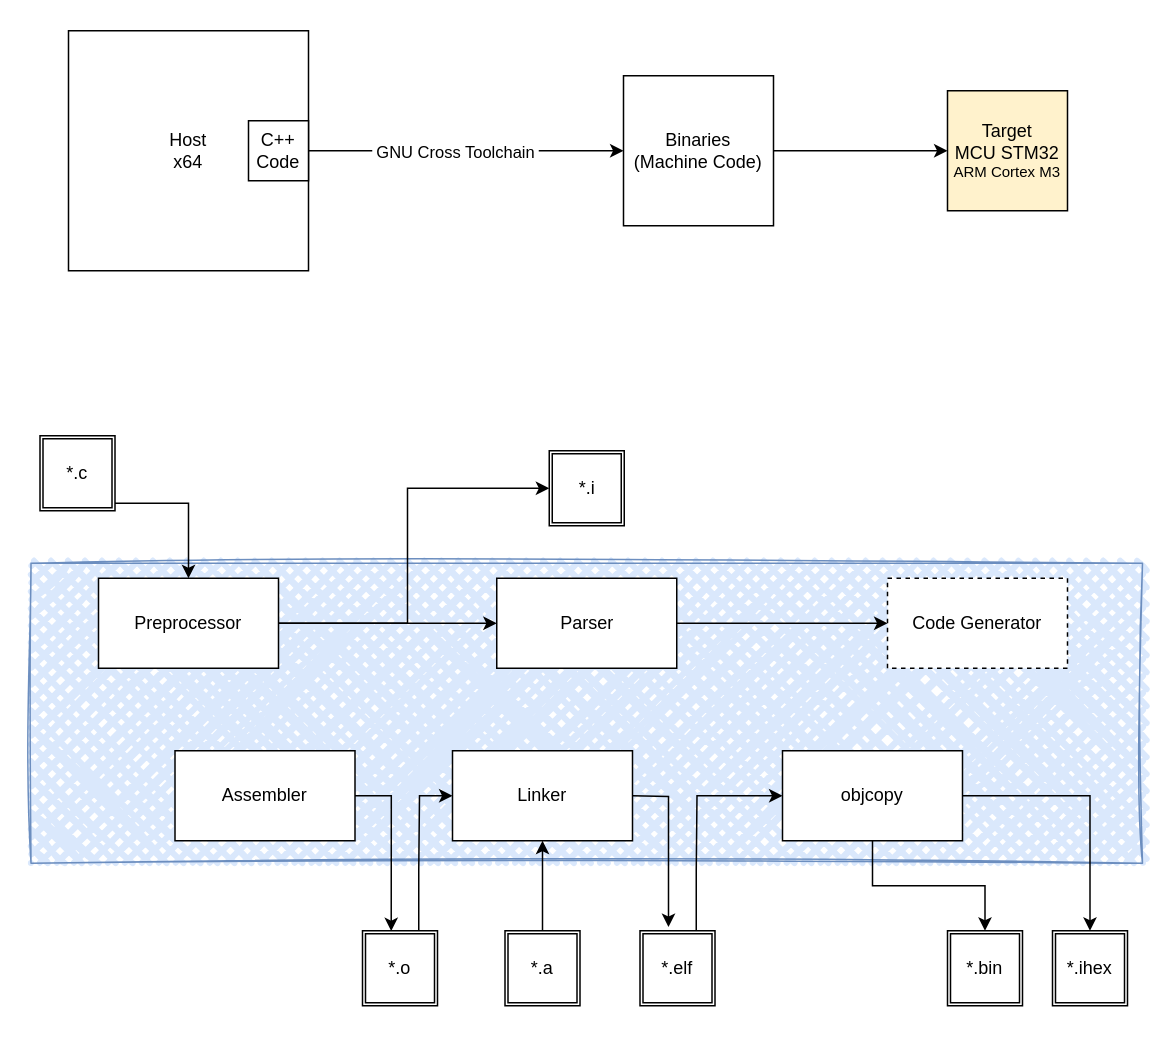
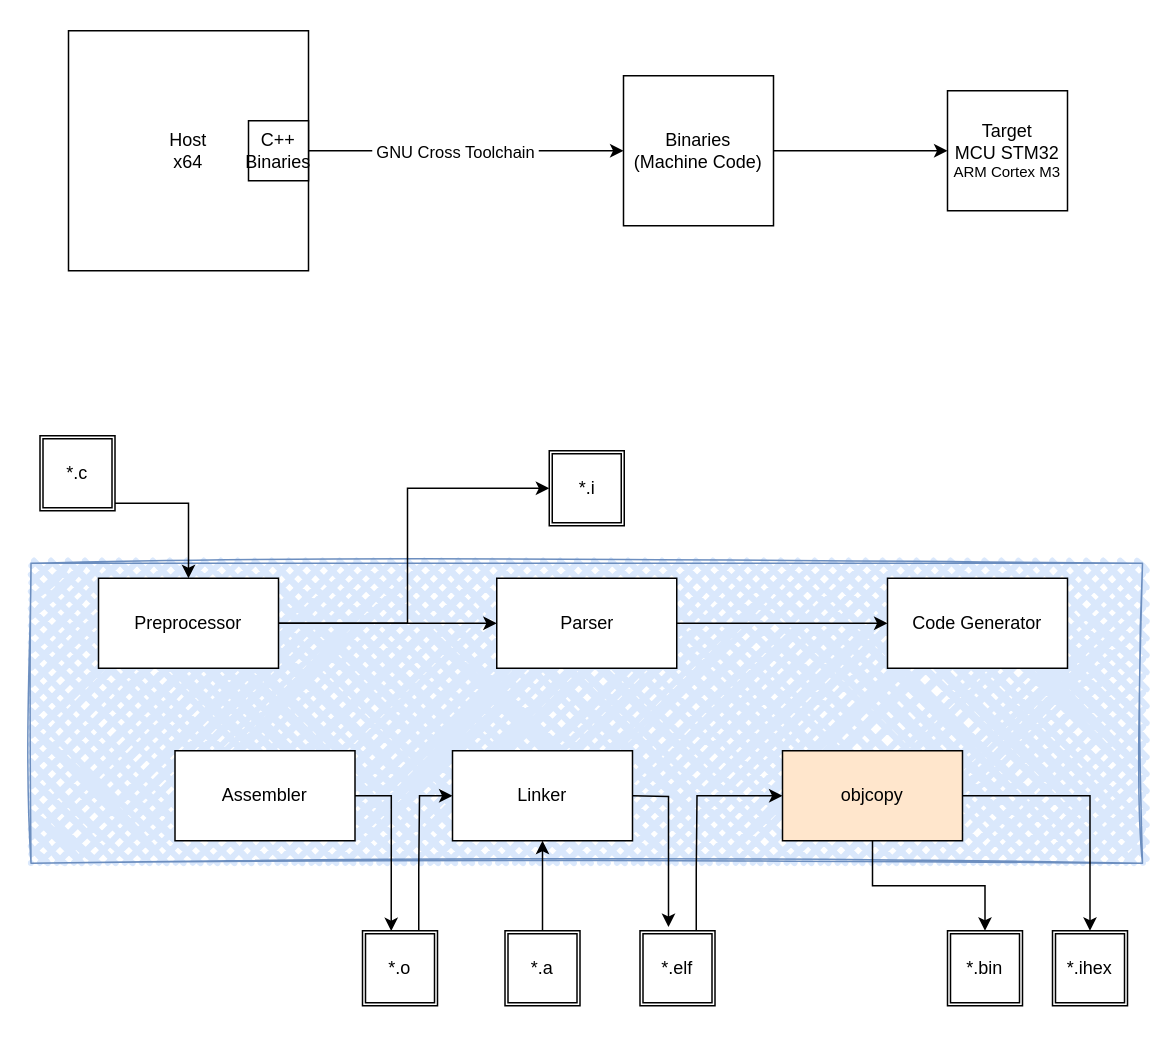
  <mxCell id="0" />
  <mxCell id="1" parent="0" />
  <mxCell id="2" value="" style="rounded=0;whiteSpace=wrap;html=1;strokeWidth=1;fillWeight=4;hachureGap=8;hachureAngle=45;fillColor=#dae8fc;fillStyle=cross-hatch;glass=0;sketch=1;curveFitting=1;jiggle=2;shadow=0;strokeColor=#6c8ebf;" vertex="1" parent="1"><mxGeometry x="20" y="375" width="741" height="200" as="geometry" /></mxCell>
  <mxCell id="3" value="" style="edgeStyle=orthogonalEdgeStyle;rounded=0;orthogonalLoop=1;jettySize=auto;html=1;entryX=0;entryY=0.5;entryDx=0;entryDy=0;" edge="1" parent="1" source="6" target="11"><mxGeometry relative="1" as="geometry"><mxPoint x="485" y="100" as="targetPoint" /></mxGeometry></mxCell>
  <mxCell id="4" value="&amp;nbsp;GNU Cross Toolchain&amp;nbsp;" style="edgeLabel;html=1;align=center;verticalAlign=middle;resizable=0;points=[];" vertex="1" connectable="0" parent="3"><mxGeometry x="-0.079" relative="1" as="geometry"><mxPoint as="offset" /></mxGeometry></mxCell>
  <mxCell id="5" style="edgeStyle=orthogonalEdgeStyle;rounded=0;orthogonalLoop=1;jettySize=auto;html=1;exitX=1;exitY=0.5;exitDx=0;exitDy=0;entryX=1;entryY=0.5;entryDx=0;entryDy=0;" edge="1" parent="1" source="6" target="8"><mxGeometry relative="1" as="geometry" /></mxCell>
  <mxCell id="6" value="Host&lt;div&gt;x64&lt;/div&gt;" style="whiteSpace=wrap;html=1;aspect=fixed;" vertex="1" parent="1"><mxGeometry x="45" y="20" width="160" height="160" as="geometry" /></mxCell>
- <mxCell id="7" value="Target&lt;br&gt;MCU STM32&lt;br&gt;&lt;div style=&quot;font-size: 10px;&quot;&gt;&lt;font style=&quot;font-size: 10px;&quot;&gt;ARM Cortex M3&lt;/font&gt;&lt;/div&gt;" style="whiteSpace=wrap;html=1;aspect=fixed;fillColor=#fff2cc;" vertex="1" parent="1"><mxGeometry x="631" y="60" width="80" height="80" as="geometry" /></mxCell>
- <mxCell id="8" value="C++&lt;br&gt;Code" style="whiteSpace=wrap;html=1;aspect=fixed;" vertex="1" parent="1"><mxGeometry x="165" y="80" width="40" height="40" as="geometry" /></mxCell>
+ <mxCell id="7" value="Target&lt;br&gt;MCU STM32&lt;br&gt;&lt;div style=&quot;font-size: 10px;&quot;&gt;&lt;font style=&quot;font-size: 10px;&quot;&gt;ARM Cortex M3&lt;/font&gt;&lt;/div&gt;" style="whiteSpace=wrap;html=1;aspect=fixed;" vertex="1" parent="1"><mxGeometry x="631" y="60" width="80" height="80" as="geometry" /></mxCell>
+ <mxCell id="8" value="C++&lt;br&gt;Binaries" style="whiteSpace=wrap;html=1;aspect=fixed;" vertex="1" parent="1"><mxGeometry x="165" y="80" width="40" height="40" as="geometry" /></mxCell>
  <mxCell id="9" style="edgeStyle=orthogonalEdgeStyle;rounded=0;orthogonalLoop=1;jettySize=auto;html=1;exitX=0.5;exitY=1;exitDx=0;exitDy=0;" edge="1" parent="1" source="6" target="6"><mxGeometry relative="1" as="geometry" /></mxCell>
  <mxCell id="10" style="edgeStyle=orthogonalEdgeStyle;rounded=0;orthogonalLoop=1;jettySize=auto;html=1;entryX=0;entryY=0.5;entryDx=0;entryDy=0;" edge="1" parent="1" source="11" target="7"><mxGeometry relative="1" as="geometry" /></mxCell>
  <mxCell id="11" value="Binaries&lt;br&gt;(Machine Code)" style="whiteSpace=wrap;html=1;aspect=fixed;" vertex="1" parent="1"><mxGeometry x="415" y="50" width="100" height="100" as="geometry" /></mxCell>
  <mxCell id="12" value="" style="edgeStyle=orthogonalEdgeStyle;rounded=0;orthogonalLoop=1;jettySize=auto;html=1;" edge="1" parent="1" source="13" target="35"><mxGeometry relative="1" as="geometry"><Array as="points"><mxPoint x="125" y="335" /></Array></mxGeometry></mxCell>
  <mxCell id="13" value="*.c" style="shape=ext;double=1;whiteSpace=wrap;html=1;aspect=fixed;" vertex="1" parent="1"><mxGeometry x="26" y="290" width="50" height="50" as="geometry" /></mxCell>
  <mxCell id="14" value="" style="edgeStyle=orthogonalEdgeStyle;rounded=0;orthogonalLoop=1;jettySize=auto;html=1;" edge="1" parent="1" source="35" target="17"><mxGeometry relative="1" as="geometry" /></mxCell>
  <mxCell id="15" style="edgeStyle=orthogonalEdgeStyle;rounded=0;orthogonalLoop=1;jettySize=auto;html=1;exitX=1;exitY=0.5;exitDx=0;exitDy=0;entryX=0;entryY=0.5;entryDx=0;entryDy=0;" edge="1" parent="1" source="35" target="19"><mxGeometry relative="1" as="geometry"><Array as="points"><mxPoint x="271" y="415" /><mxPoint x="271" y="325" /></Array></mxGeometry></mxCell>
  <mxCell id="16" value="" style="edgeStyle=orthogonalEdgeStyle;rounded=0;orthogonalLoop=1;jettySize=auto;html=1;" edge="1" parent="1" source="17" target="18"><mxGeometry relative="1" as="geometry" /></mxCell>
  <mxCell id="17" value="Parser" style="whiteSpace=wrap;html=1;" vertex="1" parent="1"><mxGeometry x="330.5" y="385" width="120" height="60" as="geometry" /></mxCell>
- <mxCell id="18" value="Code Generator" style="whiteSpace=wrap;html=1;dashed=1;" vertex="1" parent="1"><mxGeometry x="591" y="385" width="120" height="60" as="geometry" /></mxCell>
+ <mxCell id="18" value="Code Generator" style="whiteSpace=wrap;html=1;" vertex="1" parent="1"><mxGeometry x="591" y="385" width="120" height="60" as="geometry" /></mxCell>
  <mxCell id="19" value="*.i" style="shape=ext;double=1;whiteSpace=wrap;html=1;aspect=fixed;" vertex="1" parent="1"><mxGeometry x="365.5" y="300" width="50" height="50" as="geometry" /></mxCell>
  <mxCell id="20" value="" style="edgeStyle=orthogonalEdgeStyle;rounded=0;orthogonalLoop=1;jettySize=auto;html=1;entryX=0.383;entryY=0.005;entryDx=0;entryDy=0;entryPerimeter=0;" edge="1" parent="1" source="21" target="27"><mxGeometry relative="1" as="geometry"><mxPoint x="261" y="600" as="targetPoint" /></mxGeometry></mxCell>
  <mxCell id="21" value="Assembler" style="whiteSpace=wrap;html=1;" vertex="1" parent="1"><mxGeometry x="116" y="500" width="120" height="60" as="geometry" /></mxCell>
  <mxCell id="22" value="Linker" style="whiteSpace=wrap;html=1;" vertex="1" parent="1"><mxGeometry x="301" y="500" width="120" height="60" as="geometry" /></mxCell>
  <mxCell id="23" value="" style="edgeStyle=orthogonalEdgeStyle;rounded=0;orthogonalLoop=1;jettySize=auto;html=1;" edge="1" parent="1" source="25" target="33"><mxGeometry relative="1" as="geometry" /></mxCell>
  <mxCell id="24" style="edgeStyle=orthogonalEdgeStyle;rounded=0;orthogonalLoop=1;jettySize=auto;html=1;exitX=1;exitY=0.5;exitDx=0;exitDy=0;entryX=0.5;entryY=0;entryDx=0;entryDy=0;" edge="1" parent="1" source="25" target="34"><mxGeometry relative="1" as="geometry" /></mxCell>
- <mxCell id="25" value="objcopy" style="whiteSpace=wrap;html=1;" vertex="1" parent="1"><mxGeometry x="521" y="500" width="120" height="60" as="geometry" /></mxCell>
+ <mxCell id="25" value="objcopy" style="whiteSpace=wrap;html=1;fillColor=#ffe6cc;" vertex="1" parent="1"><mxGeometry x="521" y="500" width="120" height="60" as="geometry" /></mxCell>
  <mxCell id="26" style="edgeStyle=orthogonalEdgeStyle;rounded=0;orthogonalLoop=1;jettySize=auto;html=1;exitX=0.75;exitY=0;exitDx=0;exitDy=0;entryX=0;entryY=0.5;entryDx=0;entryDy=0;" edge="1" parent="1" source="27" target="22"><mxGeometry relative="1" as="geometry"><Array as="points"><mxPoint x="279" y="580" /><mxPoint x="279" y="530" /></Array></mxGeometry></mxCell>
  <mxCell id="27" value="*.o" style="shape=ext;double=1;whiteSpace=wrap;html=1;aspect=fixed;" vertex="1" parent="1"><mxGeometry x="241" y="620" width="50" height="50" as="geometry" /></mxCell>
  <mxCell id="28" value="" style="edgeStyle=orthogonalEdgeStyle;rounded=0;orthogonalLoop=1;jettySize=auto;html=1;" edge="1" parent="1" source="29" target="22"><mxGeometry relative="1" as="geometry" /></mxCell>
  <mxCell id="29" value="*.a" style="shape=ext;double=1;whiteSpace=wrap;html=1;aspect=fixed;" vertex="1" parent="1"><mxGeometry x="336" y="620" width="50" height="50" as="geometry" /></mxCell>
  <mxCell id="30" value="" style="edgeStyle=orthogonalEdgeStyle;rounded=0;orthogonalLoop=1;jettySize=auto;html=1;entryX=0.38;entryY=-0.05;entryDx=0;entryDy=0;entryPerimeter=0;" edge="1" parent="1" target="32"><mxGeometry relative="1" as="geometry"><mxPoint x="421" y="530" as="sourcePoint" /><mxPoint x="446" y="600" as="targetPoint" /></mxGeometry></mxCell>
  <mxCell id="31" style="edgeStyle=orthogonalEdgeStyle;rounded=0;orthogonalLoop=1;jettySize=auto;html=1;exitX=0.75;exitY=0;exitDx=0;exitDy=0;entryX=0;entryY=0.5;entryDx=0;entryDy=0;" edge="1" parent="1" source="32" target="25"><mxGeometry relative="1" as="geometry"><mxPoint x="486" y="530" as="targetPoint" /><Array as="points"><mxPoint x="463" y="580" /><mxPoint x="464" y="530" /></Array></mxGeometry></mxCell>
  <mxCell id="32" value="*.elf" style="shape=ext;double=1;whiteSpace=wrap;html=1;aspect=fixed;" vertex="1" parent="1"><mxGeometry x="426" y="620" width="50" height="50" as="geometry" /></mxCell>
  <mxCell id="33" value="*.bin" style="shape=ext;double=1;whiteSpace=wrap;html=1;aspect=fixed;" vertex="1" parent="1"><mxGeometry x="631" y="620" width="50" height="50" as="geometry" /></mxCell>
  <mxCell id="34" value="*.ihex" style="shape=ext;double=1;whiteSpace=wrap;html=1;aspect=fixed;" vertex="1" parent="1"><mxGeometry x="701" y="620" width="50" height="50" as="geometry" /></mxCell>
  <mxCell id="35" value="Preprocessor" style="whiteSpace=wrap;html=1;" vertex="1" parent="1"><mxGeometry x="65" y="385" width="120" height="60" as="geometry" /></mxCell>
